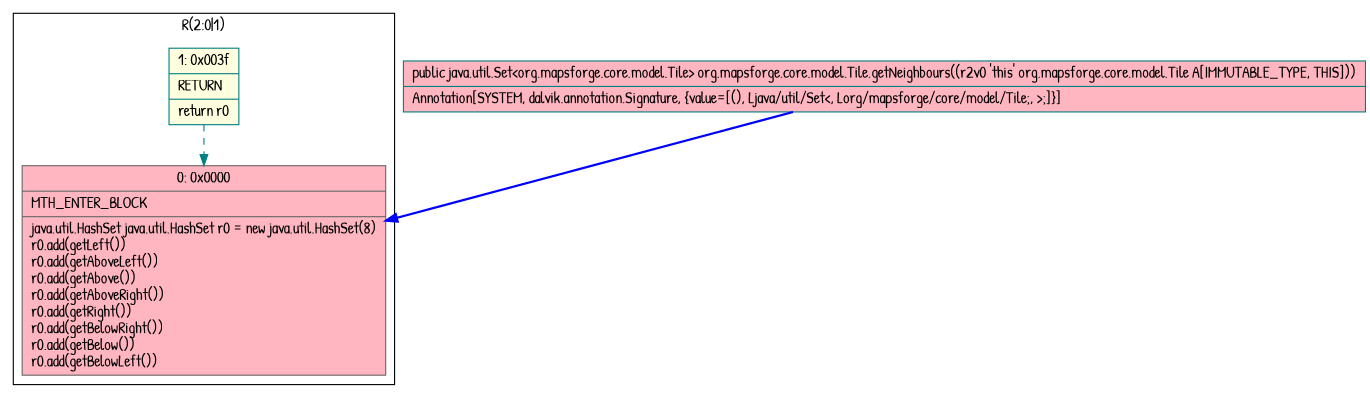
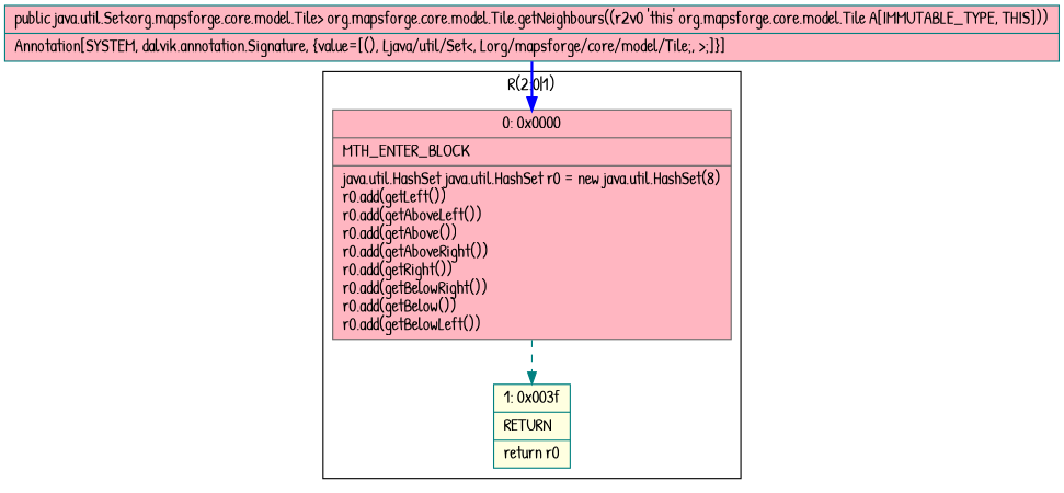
  digraph {
    fontname="Patrick Hand"
    node [color=teal shape=record style=filled fillcolor=lightpink fontname="Patrick Hand"]
    edge [fontname="Patrick Hand"]
    n1 [color=gray40 label="{0\:\ 0x0000|MTH_ENTER_BLOCK\l|java.util.HashSet java.util.HashSet r0 = new java.util.HashSet(8)\lr0.add(getLeft())\lr0.add(getAboveLeft())\lr0.add(getAbove())\lr0.add(getAboveRight())\lr0.add(getRight())\lr0.add(getBelowRight())\lr0.add(getBelow())\lr0.add(getBelowLeft())\l}"]
    n2 [label="{1\:\ 0x003f|RETURN\l|return r0\l}" fillcolor=lightyellow]
    n3 [label="{public java.util.Set\<org.mapsforge.core.model.Tile\> org.mapsforge.core.model.Tile.getNeighbours((r2v0 'this' org.mapsforge.core.model.Tile A[IMMUTABLE_TYPE, THIS]))  | Annotation[SYSTEM, dalvik.annotation.Signature, \{value=[(), Ljava\/util\/Set\<, Lorg\/mapsforge\/core\/model\/Tile;, \>;]\}]\l}"]
    subgraph cluster_1 {
      label="R(2:0|1)"
      n1
      n2
    }
-   n2 -> n1 [color=teal style=dashed]
+   n1 -> n2 [color=teal style=dashed]
    n3 -> n1 [color=blue style=bold]
  }
